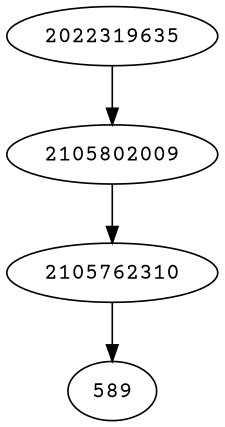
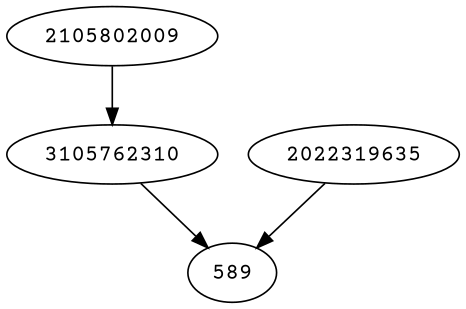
  strict digraph {
    fontname="Courier Prime"
    node [fontname="Courier Prime"]
    edge [fontname="Courier Prime"]
    2105802009
-   2105762310
+   2105762310 [label=3105762310]
    589
    2022319635
    2105802009 -> 2105762310
    2105762310 -> 589
-   2022319635 -> 2105802009
+   2022319635 -> 589
  }
